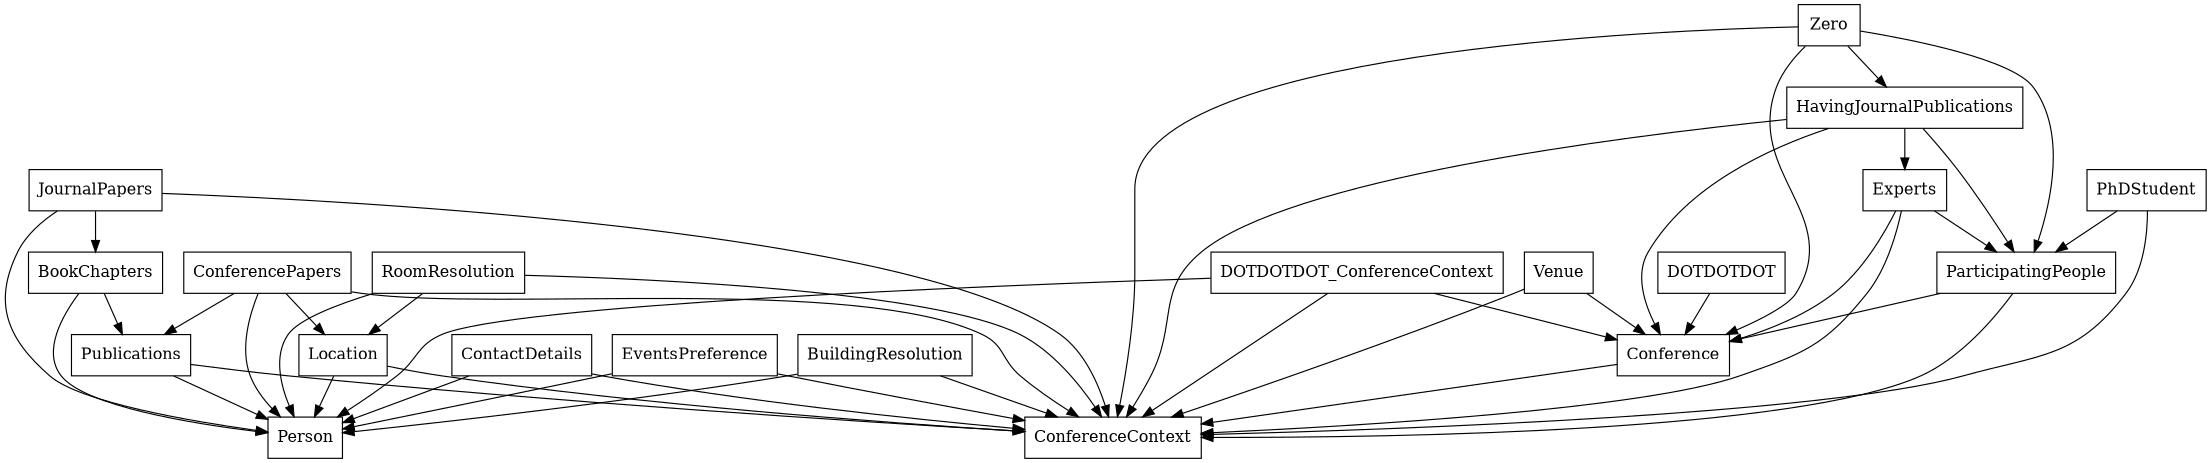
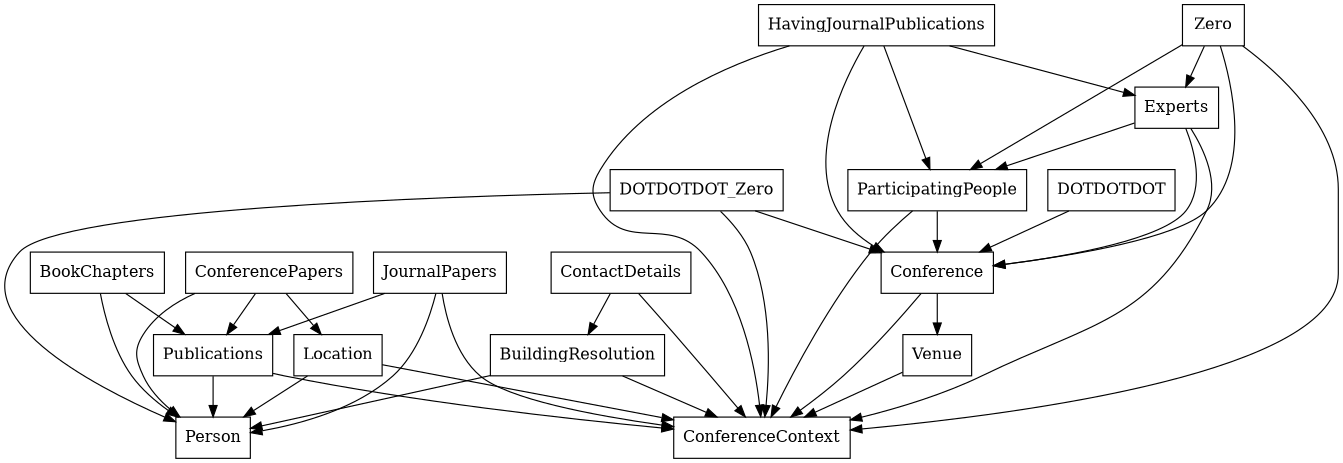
  digraph {
    rankdir=TB
    node [shape=box]
    edge [arrowhead=normal]
-   n1 [label=EventsPreference]
    n2 [label=ConferenceContext]
    n3 [label=Person]
    n4 [label=ConferencePapers]
    n5 [label=Publications]
    n6 [label=Location]
    n7 [label=ContactDetails]
-   n8 [label=DOTDOTDOT_ConferenceContext]
+   n8 [label=DOTDOTDOT_Zero]
    n9 [label=Conference]
    n10 [label=BuildingResolution]
    n11 [label=Zero]
    n12 [label=Experts]
    n13 [label=ParticipatingPeople]
    n14 [label=Venue]
    n15 [label=DOTDOTDOT]
    n16 [label=JournalPapers]
-   n17 [label=RoomResolution]
    n18 [label=HavingJournalPublications]
-   n19 [label=PhDStudent]
    n20 [label=BookChapters]
-   n1 -> n2
-   n1 -> n3
-   n4 -> n2
    n4 -> n3
    n4 -> n5
    n4 -> n6
    n5 -> n2
    n5 -> n3
    n6 -> n2
    n6 -> n3
    n7 -> n2
-   n7 -> n3
+   n7 -> n10
    n8 -> n2
    n8 -> n3
    n8 -> n9
    n9 -> n2
    n10 -> n2
    n10 -> n3
    n11 -> n2
    n11 -> n9
-   n11 -> n18
+   n11 -> n12
    n11 -> n13
    n12 -> n2
    n12 -> n9
    n12 -> n13
    n13 -> n2
    n13 -> n9
    n14 -> n2
-   n14 -> n9
+   n9 -> n14
    n15 -> n9
    n16 -> n2
    n16 -> n3
-   n16 -> n20
-   n17 -> n2
-   n17 -> n3
-   n17 -> n6
+   n16 -> n5
    n18 -> n2
    n18 -> n9
    n18 -> n12
    n18 -> n13
-   n19 -> n2
-   n19 -> n13
    n20 -> n3
    n20 -> n5
  }
